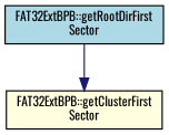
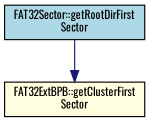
  digraph {
    rankdir=TB
    fontname=Oswald
    node [color=black fontname=Oswald fontsize=10 shape=record style=filled]
-   n1 [fillcolor=lightblue fontcolor=black height=0.2 label="FAT32ExtBPB::getRootDirFirst\lSector" width=0.4]
+   n1 [fillcolor=lightblue fontcolor=black height=0.2 label="FAT32Sector::getRootDirFirst\lSector" width=0.4]
    n2 [fillcolor=lightyellow height=0.2 label="FAT32ExtBPB::getClusterFirst\lSector" width=0.4]
    n1 -> n2 [color=midnightblue fontname=Oswald fontsize=10 labelfontname=Helvetica labelfontsize=10 style=solid]
  }
